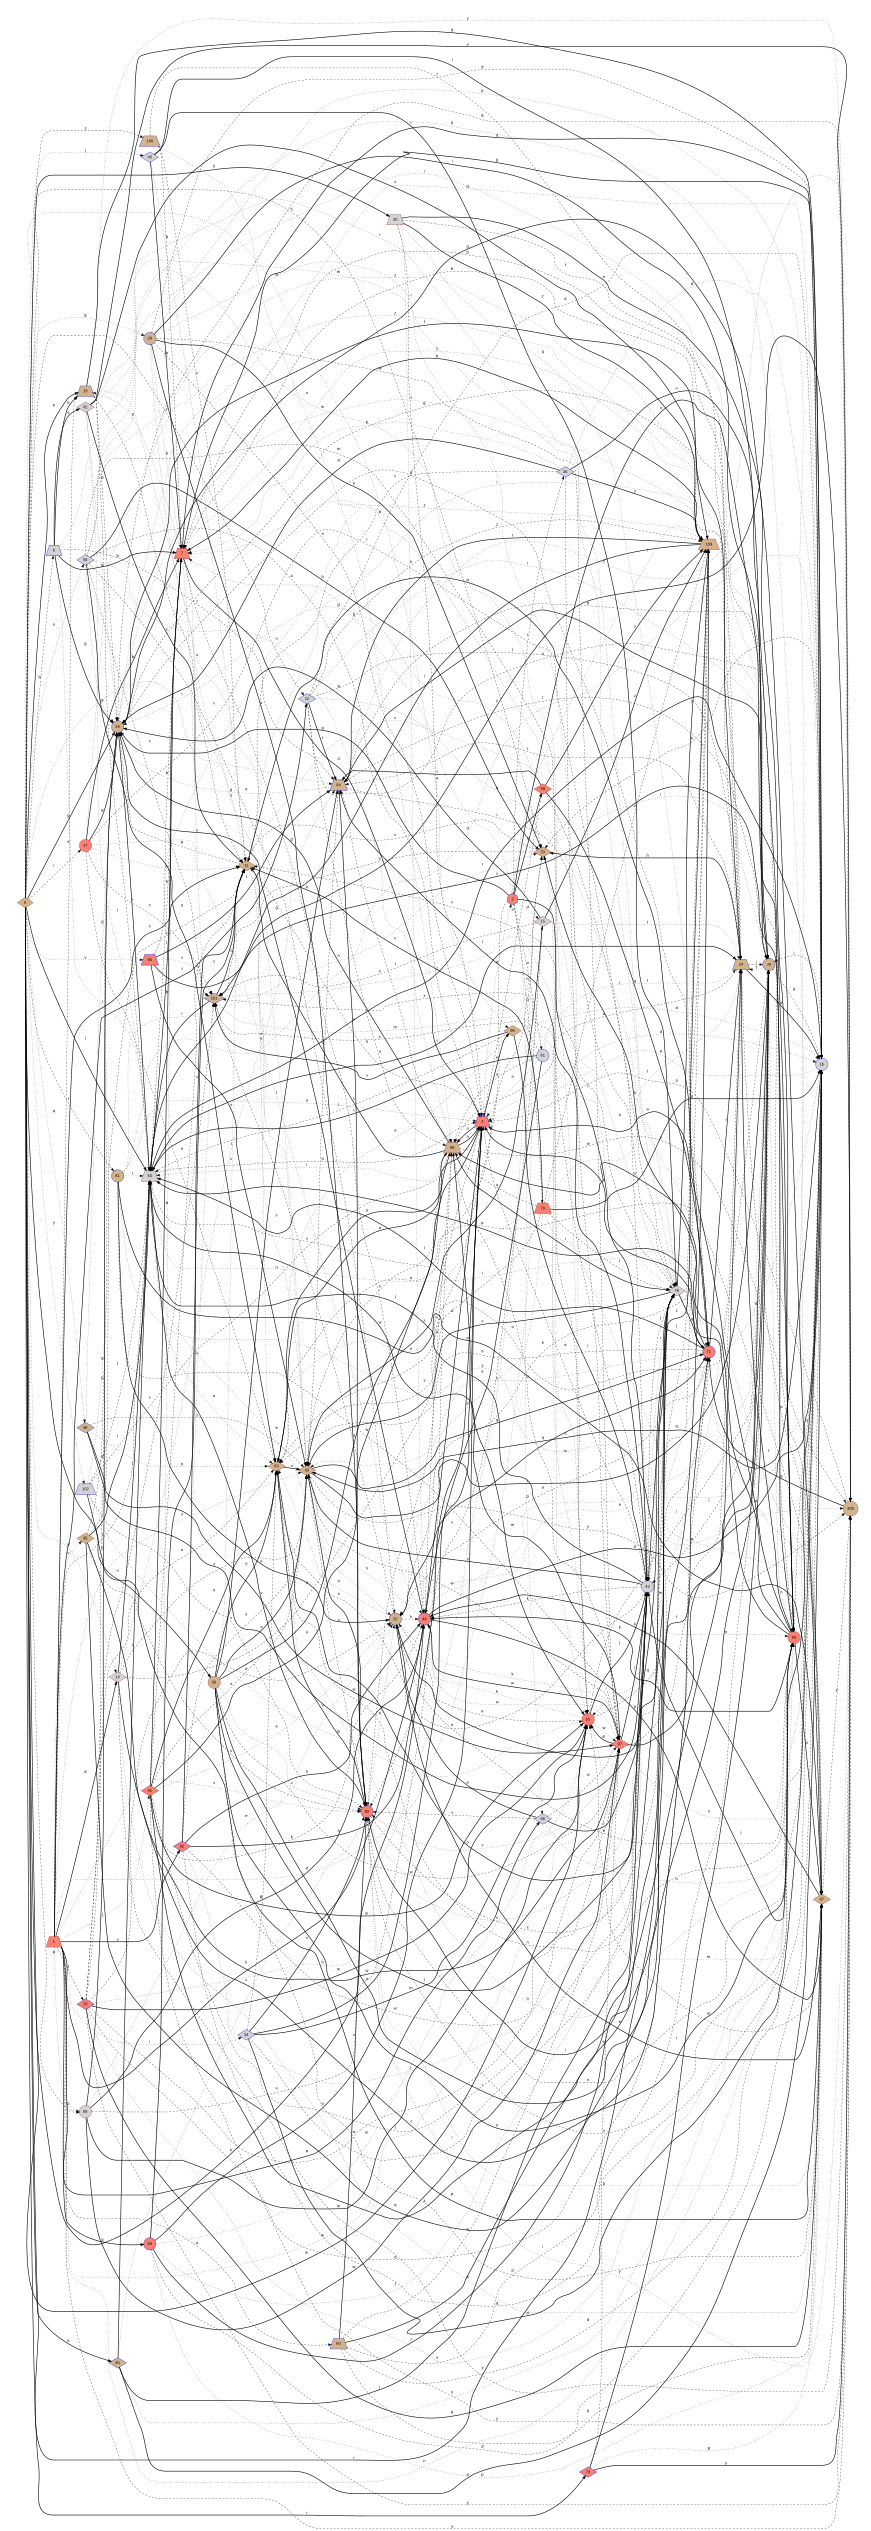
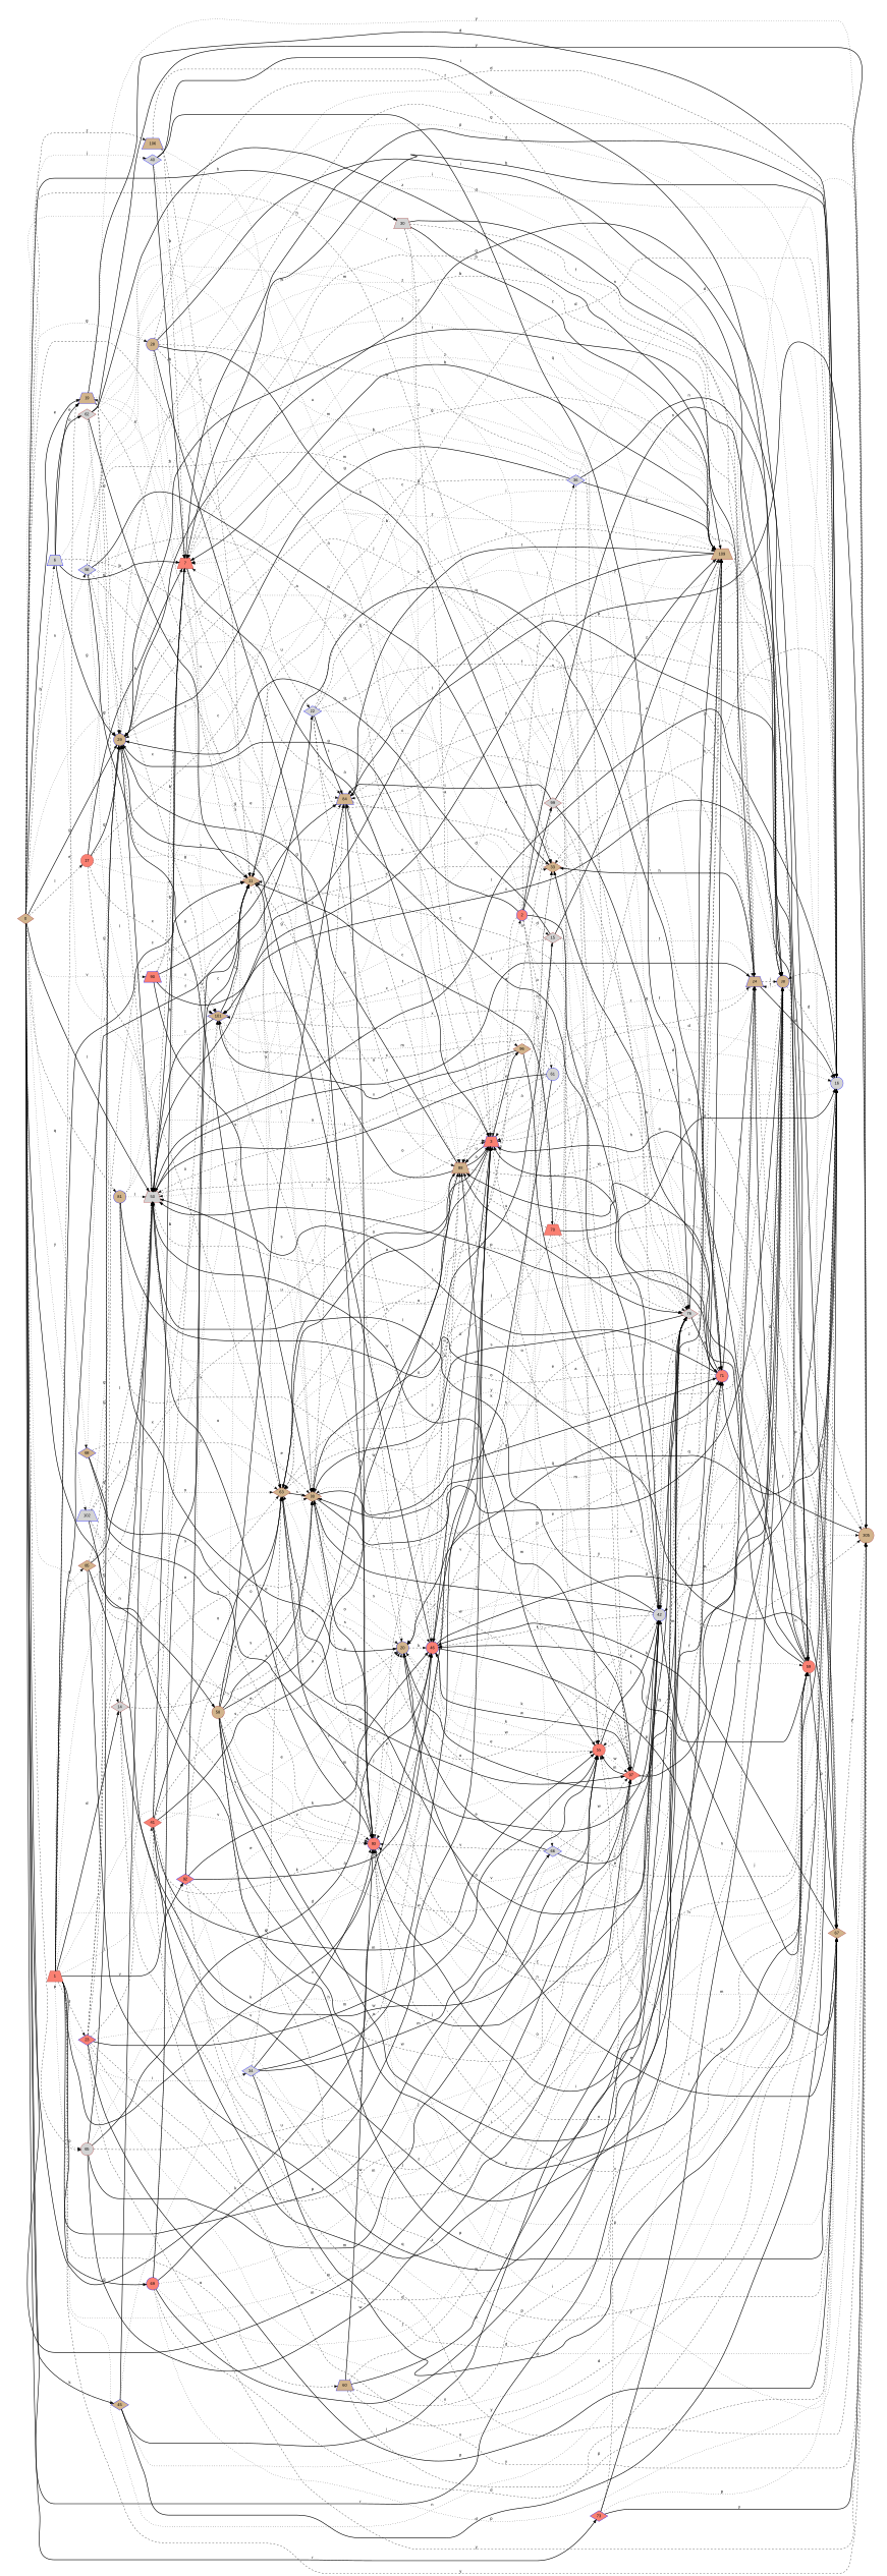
  strict digraph {
    fontname="Liberation Sans"
    rankdir=LR
    node [color=blue fillcolor=tan fontname="Liberation Sans" shape=diamond style=filled]
    edge [fontname="Liberation Sans" style=bold]
    0 [color=brown]
    6 [fillcolor=lightgrey shape=trapezium]
    14 [color=brown fillcolor=lightgrey]
    19 [shape=trapezium]
    22 [fillcolor=lightgrey]
    28 [shape=circle]
    29 [shape=circle]
    30 [color=brown fillcolor=lightgrey shape=trapezium]
    33 [color=brown]
    40 [fillcolor=lightgrey]
    45
    46 [fillcolor=salmon shape=circle]
    n13 [color=brown fillcolor=salmon label=17 shape=circle]
    50 [color=brown fillcolor=lightgrey shape=trapezium]
    55 [color=brown fillcolor=salmon shape=circle]
    56 [fillcolor=lightgrey]
    58 [color=brown shape=circle]
    65 [color=brown fillcolor=lightgrey shape=circle]
    68
    73 [fillcolor=salmon]
    76 [color=brown fillcolor=lightgrey]
    81 [shape=circle]
    84 [shape=trapezium]
    90 [fillcolor=salmon shape=trapezium]
    96 [color=brown]
    102 [fillcolor=lightgrey shape=trapezium]
    106 [shape=trapezium]
    7 [color=brown fillcolor=salmon shape=trapezium]
    62 [color=brown fillcolor=lightgrey]
    80 [color=brown]
    n31 [color=brown label=305 shape=circle]
    3 [fillcolor=salmon shape=trapezium]
    67 [color=brown]
    97 [color=brown fillcolor=salmon]
    11 [color=brown]
    16 [fillcolor=lightgrey shape=circle]
    59 [color=brown fillcolor=salmon shape=circle]
    38 [shape=circle]
    88 [color=brown shape=trapezium]
    109 [color=brown shape=trapezium]
    71 [fillcolor=salmon shape=circle]
    24 [shape=trapezium]
    93 [fillcolor=salmon shape=circle]
    101
    63 [color=brown]
    42 [fillcolor=lightgrey shape=circle]
    20 [shape=circle]
    1 [color=brown fillcolor=salmon shape=trapezium]
    15 [color=brown fillcolor=lightgrey]
    23 [fillcolor=salmon]
    34 [fillcolor=lightgrey]
    41 [color=brown fillcolor=salmon]
    60 [shape=trapezium]
    66 [fillcolor=lightgrey]
    69 [fillcolor=salmon shape=circle]
    85 [color=brown]
    92 [fillcolor=salmon]
    2 [fillcolor=salmon shape=circle]
    36 [fillcolor=lightgrey]
    61 [fillcolor=lightgrey shape=circle]
    70 [color=brown fillcolor=salmon shape=trapezium]
-   99 [color=brown fillcolor=salmon]
+   99 [color=brown fillcolor=lightgrey]
    0 -> 6 [label=b style=dashed]
    0 -> 14 [label=d style=dotted]
    0 -> 19 [label=e]
    0 -> 22 [label=f style=dashed]
    0 -> 28 [label=g style=dotted]
    0 -> 29 [label=g]
    0 -> 30 [label=h]
    0 -> 33 [label=h style=dashed]
    0 -> 40 [label=j style=dotted]
    0 -> 45 [label=k]
    0 -> 46 [label=k]
    0 -> n13 [label=l style=dashed]
    0 -> 50 [label=l]
    0 -> 55 [label=m]
    0 -> 56 [label=n style=dotted]
    0 -> 58 [label=n]
    0 -> 65 [label=p style=dashed]
    0 -> 68 [label=q style=dotted]
    0 -> 73 [label=r]
    0 -> 76 [label=r]
    0 -> 81 [label=t style=dashed]
    0 -> 84 [label=t style=dotted]
    0 -> 90 [label=v style=dotted]
    0 -> 96 [label=w style=dotted]
    0 -> 102 [label=y style=dotted]
    0 -> 106 [label=z style=dashed]
    6 -> 19 [label=e]
    6 -> 29 [label=g]
    6 -> 50 [label=l style=dotted]
    6 -> 55 [label=m style=dotted]
    6 -> 84 [label=t style=dashed]
    6 -> 7 [label=b]
    6 -> 62 [label=o]
    14 -> 50 [label=l]
    14 -> 84 [label=t style=dotted]
    14 -> 80 [label=s style=dashed]
    14 -> n31 [label=y style=dashed]
    14 -> 3 [label=a style=dashed]
    14 -> 67 [label=p style=dotted]
    14 -> 97 [label=w]
    19 -> 29 [label=g style=dashed]
    19 -> 50 [label=l style=dashed]
    19 -> 80 [label=s style=dotted]
    19 -> n31 [label=y style=dotted]
    19 -> 11 [label=c style=dashed]
    19 -> 16 [label=d]
    22 -> 84 [label=t]
    22 -> 16 [label=d style=dashed]
    22 -> 59 [label=n style=dashed]
    22 -> 38 [label=i style=dotted]
    22 -> 88 [label=u style=dashed]
    22 -> 109 [label=z style=dashed]
    22 -> 71 [label=q style=dotted]
    22 -> 24 [label=f style=dashed]
    28 -> 33 [label=h]
    28 -> 76 [label=r style=dotted]
    28 -> 7 [label=b style=dotted]
    28 -> 80 [label=s style=dotted]
    28 -> 3 [label=a style=dashed]
    28 -> 67 [label=p style=dotted]
    28 -> 97 [label=w style=dashed]
    28 -> 16 [label=d style=dashed]
    28 -> 38 [label=i]
    28 -> 93 [label=v]
    29 -> 50 [label=l]
    29 -> 16 [label=d style=dotted]
    29 -> 109 [label=z style=dotted]
    29 -> 71 [label=q style=dashed]
    29 -> 24 [label=f]
    30 -> 46 [label=k style=dotted]
    30 -> 3 [label=a style=dashed]
    30 -> 59 [label=n]
    30 -> 109 [label=z]
    30 -> 71 [label=q style=dotted]
    30 -> 24 [label=f style=dashed]
    33 -> 55 [label=m style=dotted]
    33 -> 11 [label=c style=dashed]
    33 -> 38 [label=i style=dotted]
    33 -> 101 [label=x style=dashed]
    33 -> 63 [label=o style=dashed]
    40 -> 76 [label=r]
    40 -> 7 [label=b]
    40 -> 11 [label=c style=dotted]
    40 -> 38 [label=i]
    45 -> 50 [label=l]
    45 -> 16 [label=d]
    45 -> 59 [label=n style=dotted]
    45 -> 93 [label=v style=dotted]
    45 -> 42 [label=j]
    46 -> 29 [label=g]
    46 -> 80 [label=s style=dotted]
    46 -> 3 [label=a]
    46 -> 67 [label=p]
    46 -> 97 [label=w]
    46 -> 16 [label=d]
    46 -> 38 [label=i style=dotted]
    46 -> 88 [label=u style=dashed]
    n13 -> 29 [label=g]
    n13 -> 46 [label=k style=dotted]
    n13 -> 7 [label=b]
    n13 -> 11 [label=c style=dotted]
    n13 -> 109 [label=z style=dotted]
    n13 -> 101 [label=x style=dashed]
    n13 -> 63 [label=o style=dashed]
    n13 -> 42 [label=j style=dashed]
    50 -> 7 [label=b style=dashed]
    50 -> 3 [label=a style=dashed]
    50 -> 67 [label=p style=dashed]
    50 -> 97 [label=w]
    50 -> 24 [label=f]
    50 -> 93 [label=v]
    50 -> 63 [label=o style=dotted]
    50 -> 20 [label=e style=dotted]
    55 -> 46 [label=k style=dotted]
    55 -> 7 [label=b style=dotted]
    55 -> 97 [label=w style=dotted]
    55 -> 38 [label=i style=dashed]
    55 -> 71 [label=q style=dashed]
    55 -> 42 [label=j]
    55 -> 20 [label=e style=dashed]
    56 -> 29 [label=g style=dotted]
    56 -> 33 [label=h]
    56 -> 55 [label=m style=dashed]
    56 -> 3 [label=a style=dashed]
    56 -> 67 [label=p style=dotted]
    56 -> 38 [label=i style=dotted]
    56 -> 88 [label=u style=dotted]
    56 -> 109 [label=z style=dotted]
    56 -> 101 [label=x style=dashed]
    56 -> 63 [label=o]
    56 -> 20 [label=e style=dashed]
    58 -> 84 [label=t]
    58 -> 80 [label=s]
    58 -> 3 [label=a]
    58 -> 67 [label=p style=dashed]
    58 -> 97 [label=w style=dashed]
    58 -> 11 [label=c style=dotted]
    58 -> 59 [label=n]
    58 -> 38 [label=i]
    58 -> 93 [label=v style=dotted]
    58 -> 63 [label=o]
    58 -> 42 [label=j]
    65 -> 29 [label=g]
    65 -> 46 [label=k]
    65 -> 55 [label=m]
    65 -> 97 [label=w]
    65 -> 88 [label=u style=dashed]
    65 -> 20 [label=e style=dotted]
    68 -> 29 [label=g style=dotted]
    68 -> 80 [label=s style=dashed]
    68 -> 97 [label=w]
    68 -> 63 [label=o style=dotted]
    68 -> 42 [label=j]
    73 -> n31 [label=y]
    73 -> 67 [label=p style=dotted]
    73 -> 97 [label=w style=dashed]
    73 -> 38 [label=i]
    76 -> 33 [label=h style=dotted]
    76 -> 80 [label=s]
    76 -> 67 [label=p style=dotted]
    76 -> 11 [label=c style=dashed]
    76 -> 16 [label=d style=dotted]
    76 -> 109 [label=z]
    76 -> 71 [label=q]
    76 -> 63 [label=o]
    76 -> 42 [label=j style=dashed]
    81 -> 33 [label=h style=dotted]
    81 -> 50 [label=l style=dotted]
    81 -> n31 [label=y style=dotted]
    81 -> 3 [label=a style=dotted]
    81 -> 67 [label=p]
    81 -> 97 [label=w style=dashed]
    81 -> 16 [label=d style=dotted]
    81 -> 20 [label=e]
    84 -> 29 [label=g style=dotted]
    84 -> 76 [label=r style=dashed]
    84 -> n31 [label=y style=dotted]
    84 -> 67 [label=p style=dashed]
    84 -> 38 [label=i]
    84 -> 93 [label=v]
    90 -> 84 [label=t]
    90 -> 7 [label=b style=dashed]
    90 -> 80 [label=s]
    90 -> n31 [label=y]
    90 -> 109 [label=z style=dotted]
    90 -> 101 [label=x style=dotted]
    96 -> 33 [label=h style=dotted]
    96 -> 50 [label=l style=dashed]
    96 -> 16 [label=d style=dotted]
    96 -> 101 [label=x]
    96 -> 63 [label=o style=dotted]
    96 -> 42 [label=j]
    102 -> 29 [label=g style=dotted]
    102 -> 50 [label=l style=dashed]
    102 -> 55 [label=m style=dotted]
    102 -> 67 [label=p]
    102 -> 88 [label=u style=dashed]
    102 -> 93 [label=v style=dashed]
    106 -> 7 [label=b style=dashed]
    106 -> 11 [label=c style=dashed]
    106 -> 88 [label=u style=dotted]
    106 -> 24 [label=f style=dashed]
    7 -> 19 [label=e style=dotted]
    7 -> 46 [label=k style=dashed]
    7 -> 50 [label=l]
    7 -> 3 [label=a]
    7 -> 11 [label=c style=dotted]
    7 -> 16 [label=d]
    7 -> 109 [label=z style=dotted]
    7 -> 101 [label=x style=dotted]
    62 -> 29 [label=g style=dotted]
    62 -> 50 [label=l style=dotted]
    62 -> 55 [label=m style=dotted]
    62 -> 76 [label=r style=dotted]
    62 -> n31 [label=y]
    62 -> 11 [label=c]
    62 -> 109 [label=z]
-   80 -> 84 [label=q style=dashed]
+   80 -> 84 [label=t style=dashed]
    80 -> n31 [label=y style=dashed]
    80 -> 97 [label=w style=dashed]
    80 -> 38 [label=i]
    80 -> 71 [label=q]
    80 -> 93 [label=v style=dashed]
    n31 -> 29 [label=g style=dashed]
    n31 -> 3 [label=a style=dashed]
    n31 -> 71 [label=q]
    3 -> 96 [label=w]
    3 -> 16 [label=d style=dotted]
    3 -> 88 [label=u]
    3 -> 2 [label=a style=dotted]
    67 -> 29 [label=g]
    67 -> 46 [label=k]
    67 -> 50 [label=l style=dotted]
    67 -> 55 [label=m style=dashed]
    67 -> n31 [label=y style=dashed]
    67 -> 20 [label=e]
    97 -> 46 [label=k style=dotted]
    97 -> 55 [label=m]
    97 -> 59 [label=n style=dotted]
    97 -> 38 [label=i]
    97 -> 88 [label=u style=dashed]
    97 -> 24 [label=f style=dashed]
    97 -> 93 [label=v style=dotted]
    97 -> 42 [label=j]
    11 -> 29 [label=g style=dashed]
    11 -> 80 [label=s style=dotted]
    11 -> 3 [label=a style=dashed]
    11 -> 38 [label=i style=dotted]
    11 -> 71 [label=q]
    11 -> 63 [label=o style=dotted]
    16 -> 33 [label=h style=dashed]
    16 -> 50 [label=l]
    16 -> 55 [label=m style=dotted]
    16 -> 7 [label=b]
    16 -> 80 [label=s]
    16 -> 3 [label=a style=dotted]
    16 -> 38 [label=i style=dashed]
    16 -> 93 [label=v style=dashed]
    16 -> 42 [label=j]
    16 -> 20 [label=e style=dotted]
    59 -> 46 [label=k]
    59 -> 50 [label=l]
    59 -> 3 [label=a]
    59 -> 67 [label=p]
    59 -> 16 [label=d style=dashed]
    59 -> 88 [label=u]
    59 -> 24 [label=f]
    59 -> 101 [label=x]
    59 -> 63 [label=o style=dotted]
    59 -> 20 [label=e style=dashed]
    38 -> 84 [label=t style=dashed]
    38 -> 7 [label=b style=dashed]
    38 -> 16 [label=d style=dashed]
    38 -> 59 [label=n style=dotted]
    38 -> 24 [label=f style=dotted]
    38 -> 63 [label=o style=dashed]
    38 -> 42 [label=j style=dashed]
    88 -> 29 [label=g]
    88 -> 50 [label=l style=dotted]
    88 -> 55 [label=m]
    88 -> 76 [label=r]
    88 -> 84 [label=t style=dashed]
    88 -> 80 [label=s style=dashed]
    88 -> n31 [label=y style=dashed]
    88 -> 3 [label=a]
    88 -> 11 [label=c]
    88 -> 63 [label=o]
    109 -> 50 [label=l]
    109 -> 84 [label=t]
    109 -> 7 [label=b]
    109 -> 42 [label=j style=dashed]
    109 -> 20 [label=e style=dashed]
    71 -> 33 [label=h]
    71 -> 50 [label=l]
    71 -> 80 [label=s style=dotted]
    71 -> 3 [label=a]
    71 -> 24 [label=f]
    71 -> 63 [label=o style=dashed]
    71 -> 20 [label=e style=dashed]
    24 -> 29 [label=g style=dashed]
    24 -> 33 [label=h]
    24 -> 55 [label=m style=dotted]
    24 -> 84 [label=t style=dashed]
    24 -> 7 [label=b style=dashed]
    24 -> 67 [label=p style=dashed]
    24 -> 16 [label=d]
    24 -> 38 [label=i style=dashed]
    24 -> 88 [label=u style=dashed]
    93 -> 80 [label=s]
    93 -> n31 [label=y style=dotted]
    93 -> 67 [label=p style=dotted]
    93 -> 59 [label=n style=dashed]
    93 -> 38 [label=i]
    93 -> 109 [label=z style=dashed]
    93 -> 20 [label=e style=dotted]
    101 -> 50 [label=l]
    101 -> 55 [label=m style=dotted]
    101 -> 76 [label=r style=dotted]
    101 -> 11 [label=c]
    63 -> 80 [label=s]
    63 -> 3 [label=a]
    63 -> 59 [label=n style=dashed]
    63 -> 93 [label=v]
    42 -> 46 [label=k style=dashed]
    42 -> 50 [label=l]
    42 -> 76 [label=r style=dotted]
    42 -> 84 [label=t]
    42 -> 80 [label=s]
    42 -> 3 [label=a style=dashed]
    42 -> 59 [label=n style=dotted]
    42 -> 109 [label=z]
    42 -> 71 [label=q style=dotted]
    42 -> 93 [label=v style=dotted]
    42 -> 101 [label=x style=dashed]
    42 -> 63 [label=o style=dashed]
    20 -> 46 [label=k style=dashed]
    20 -> 76 [label=r]
    20 -> 97 [label=w style=dotted]
    20 -> 71 [label=q]
    20 -> 101 [label=x style=dashed]
    20 -> 63 [label=o style=dotted]
    1 -> 14 [label=d]
    1 -> 19 [label=e style=dashed]
    1 -> 22 [label=f]
    1 -> 46 [label=k]
    1 -> 50 [label=l style=dashed]
    1 -> 55 [label=m style=dotted]
    1 -> 65 [label=p style=dotted]
    1 -> 80 [label=s style=dotted]
    1 -> n31 [label=y style=dashed]
    1 -> 11 [label=c]
    1 -> 59 [label=n style=dotted]
    1 -> 93 [label=v style=dotted]
    1 -> 15 [label=d style=dotted]
    1 -> 23 [label=f style=dashed]
    1 -> 34 [label=i style=dotted]
    1 -> 41 [label=j style=dotted]
    1 -> 60 [label=o style=dashed]
    1 -> 66 [label=p]
    1 -> 69 [label=q]
    1 -> 85 [label=u style=dotted]
    1 -> 92 [label=v]
    15 -> 29 [label=g]
    15 -> 80 [label=s]
    15 -> 109 [label=z]
    15 -> 24 [label=f style=dotted]
    15 -> 93 [label=v style=dashed]
    15 -> 101 [label=x style=dashed]
    23 -> 29 [label=g style=dashed]
    23 -> 33 [label=h style=dotted]
    23 -> 55 [label=m]
    23 -> n31 [label=y style=dashed]
    23 -> 67 [label=p]
    23 -> 97 [label=w style=dashed]
    23 -> 59 [label=n style=dotted]
    23 -> 71 [label=q style=dashed]
    23 -> 101 [label=x style=dashed]
    23 -> 63 [label=o style=dashed]
    23 -> 20 [label=e style=dashed]
    34 -> 55 [label=m]
    34 -> 76 [label=r style=dashed]
    34 -> 3 [label=a]
    34 -> 16 [label=d]
    34 -> 93 [label=v]
    34 -> 63 [label=o style=dashed]
    41 -> 46 [label=k style=dashed]
    41 -> 55 [label=m]
    41 -> 7 [label=b]
    41 -> 80 [label=s style=dashed]
    41 -> n31 [label=y style=dashed]
    41 -> 11 [label=c style=dashed]
    41 -> 88 [label=u]
    41 -> 109 [label=z]
    41 -> 63 [label=o]
    41 -> 42 [label=j style=dashed]
    41 -> 20 [label=e style=dotted]
    60 -> 76 [label=r]
    60 -> 67 [label=p style=dashed]
    60 -> 97 [label=w style=dashed]
    60 -> 16 [label=d style=dashed]
    60 -> 38 [label=i style=dashed]
    60 -> 93 [label=v]
    66 -> 97 [label=w style=dashed]
    66 -> 59 [label=n style=dotted]
    66 -> 93 [label=v style=dashed]
    66 -> 42 [label=j]
    66 -> 20 [label=e]
    69 -> 55 [label=m style=dotted]
    69 -> 76 [label=r]
    69 -> 7 [label=b style=dotted]
    69 -> 3 [label=a]
    69 -> 67 [label=p style=dotted]
    69 -> 11 [label=c]
    69 -> 16 [label=d style=dashed]
    69 -> 42 [label=j style=dotted]
    85 -> 29 [label=g style=dashed]
    85 -> 50 [label=l]
    85 -> 11 [label=c style=dashed]
    85 -> 71 [label=q]
    85 -> 24 [label=f]
    85 -> 93 [label=v style=dashed]
    92 -> 46 [label=k]
    92 -> 80 [label=s style=dashed]
    92 -> 3 [label=a]
    92 -> 97 [label=w style=dashed]
    92 -> 11 [label=c]
    92 -> 16 [label=d style=dashed]
    92 -> 101 [label=x style=dotted]
    92 -> 42 [label=j style=dotted]
    2 -> 29 [label=g]
    2 -> 7 [label=b style=dotted]
    2 -> 59 [label=n]
    2 -> 38 [label=i style=dotted]
    2 -> 93 [label=v style=dashed]
    2 -> 42 [label=j]
    2 -> 15 [label=d style=dotted]
    2 -> 66 [label=p style=dotted]
    2 -> 36 [label=i style=dashed]
    2 -> 61 [label=o style=dashed]
    2 -> 70 [label=q style=dashed]
    2 -> 99 [label=x]
    36 -> 29 [label=g]
    36 -> 7 [label=b style=dotted]
    36 -> 97 [label=w style=dashed]
    36 -> 11 [label=c style=dashed]
    36 -> 16 [label=d style=dotted]
    36 -> 59 [label=n]
    36 -> 109 [label=z]
    61 -> 46 [label=k]
    61 -> 50 [label=l]
    61 -> 3 [label=a style=dotted]
    61 -> 88 [label=u style=dashed]
    61 -> 24 [label=f style=dotted]
    61 -> 101 [label=x style=dashed]
    70 -> 76 [label=r style=dashed]
    70 -> 80 [label=s style=dashed]
    70 -> 67 [label=p style=dotted]
    70 -> 11 [label=c]
    70 -> 16 [label=d]
    70 -> 88 [label=u style=dashed]
    70 -> 109 [label=z style=dashed]
    70 -> 24 [label=f style=dotted]
    70 -> 63 [label=o style=dotted]
    70 -> 20 [label=e style=dotted]
    99 -> 29 [label=g style=dotted]
    99 -> 76 [label=r style=dashed]
    99 -> 84 [label=t]
    99 -> 3 [label=a style=dashed]
    99 -> 11 [label=c style=dotted]
    99 -> 109 [label=z]
    99 -> 71 [label=q]
  }
